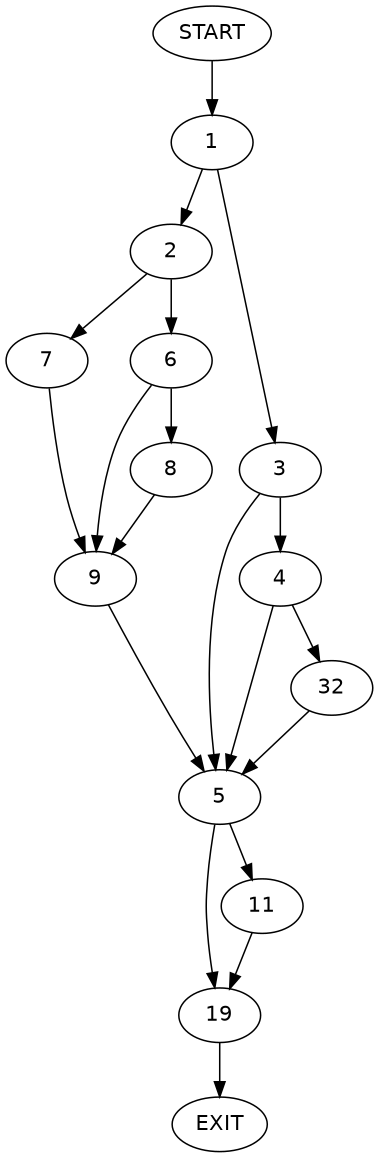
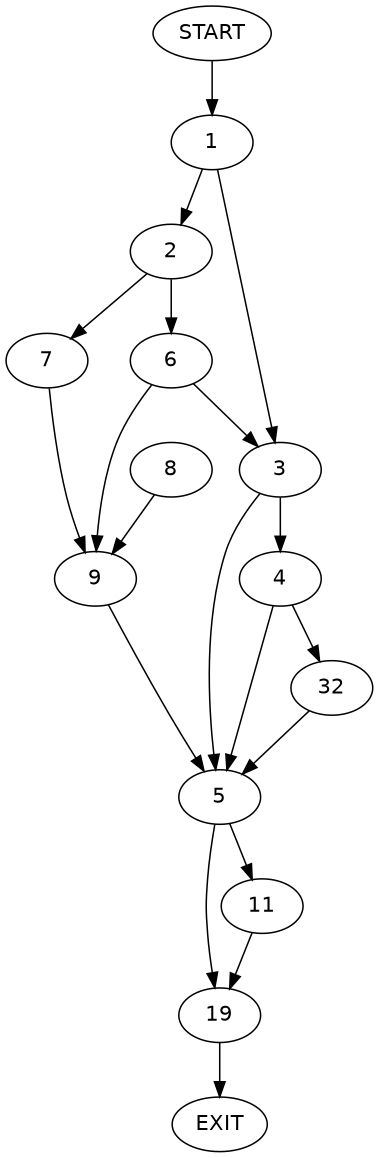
  digraph {
    fontname="DejaVu Sans"
    node [fontname="DejaVu Sans"]
    edge [fontname="DejaVu Sans"]
    n1 [label=START]
    1
    2
    3
    n5 [label=EXIT]
    6
    7
    4
    5
    8
    9
    n12 [label=32]
    n13 [label=19]
    11
    n1 -> 1
    1 -> 2
    1 -> 3
    2 -> 6
    2 -> 7
    3 -> 4
    3 -> 5
-   6 -> 8
+   6 -> 3
    6 -> 9
    7 -> 9
    4 -> 5
    4 -> n12
    5 -> n13
    5 -> 11
    8 -> 9
    9 -> 5
    n12 -> 5
    n13 -> n5
    11 -> n13
  }
